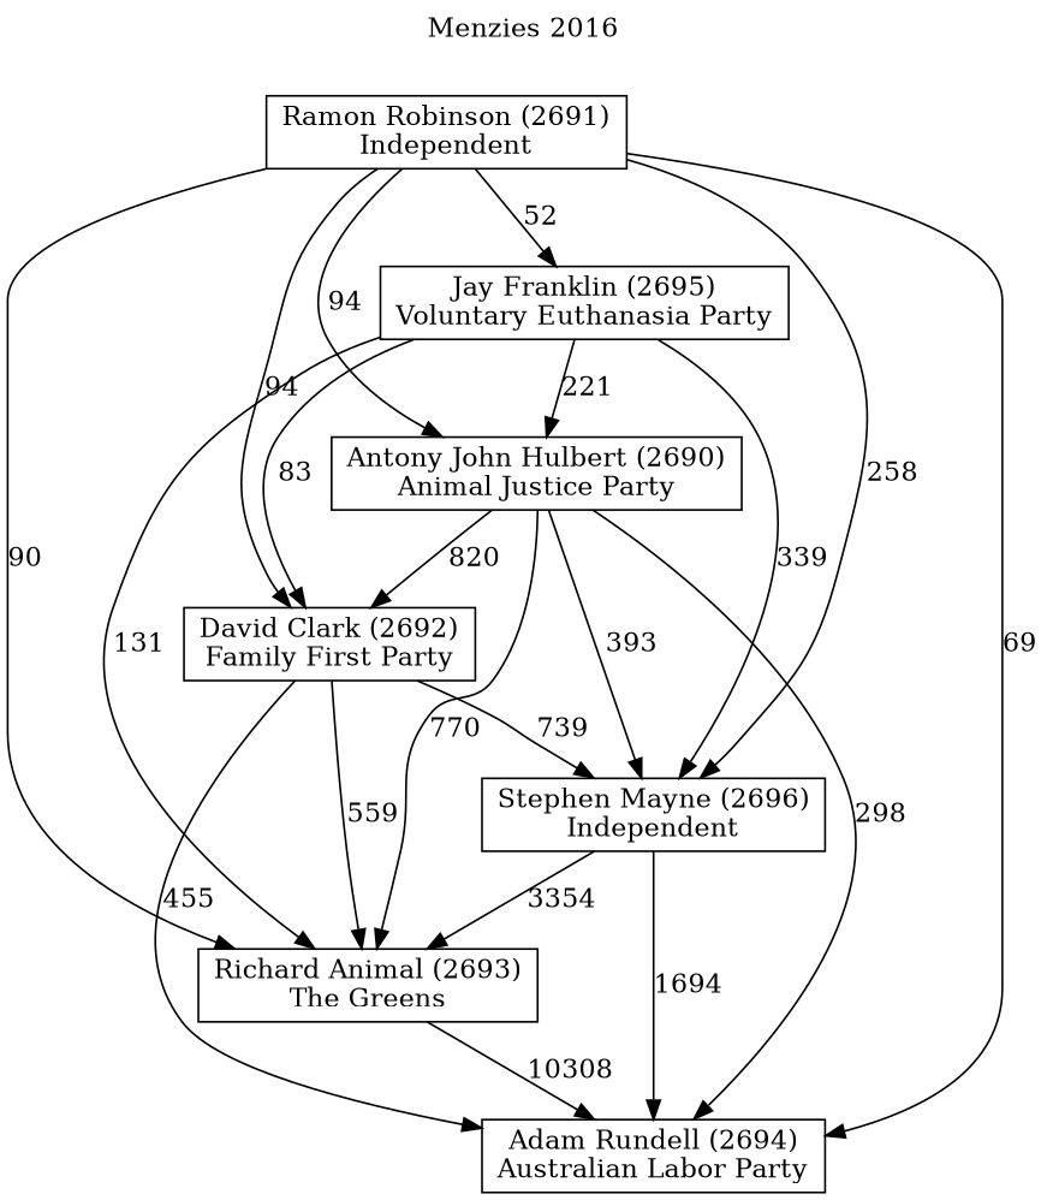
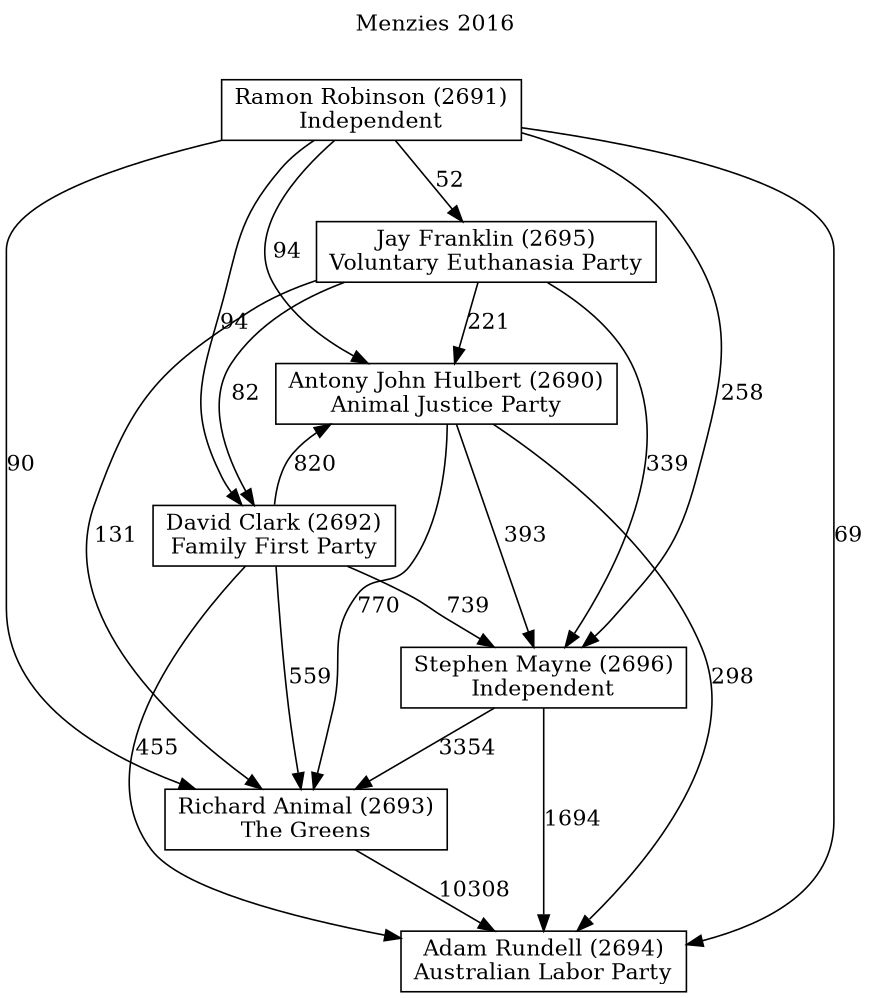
  digraph {
    label="Menzies 2016"
    labelloc=t
    mclimit=10
    node [shape=box]
    n1 [label="Adam Rundell (2694)\nAustralian Labor Party"]
    n2 [label="Antony John Hulbert (2690)\nAnimal Justice Party"]
    n3 [label="Stephen Mayne (2696)\nIndependent"]
    n4 [label="Richard Animal (2693)\nThe Greens"]
    n5 [label="David Clark (2692)\nFamily First Party"]
    n6 [label="Ramon Robinson (2691)\nIndependent"]
    n7 [label="Jay Franklin (2695)\nVoluntary Euthanasia Party"]
    n2 -> n1 [label=298]
    n2 -> n3 [label=393]
    n2 -> n4 [label=770]
-   n2 -> n5 [label=820]
+   n5 -> n2 [label=820]
    n3 -> n1 [label=1694]
    n3 -> n4 [label=3354]
    n4 -> n1 [label=10308]
    n5 -> n1 [label=455]
    n5 -> n3 [label=739]
    n5 -> n4 [label=559]
    n6 -> n1 [label=69]
    n6 -> n2 [label=94]
    n6 -> n3 [label=258]
    n6 -> n4 [label=90]
    n6 -> n5 [label=94]
    n6 -> n7 [label=52]
    n7 -> n2 [label=221]
    n7 -> n3 [label=339]
    n7 -> n4 [label=131]
-   n7 -> n5 [label=83]
+   n7 -> n5 [label=82]
  }
